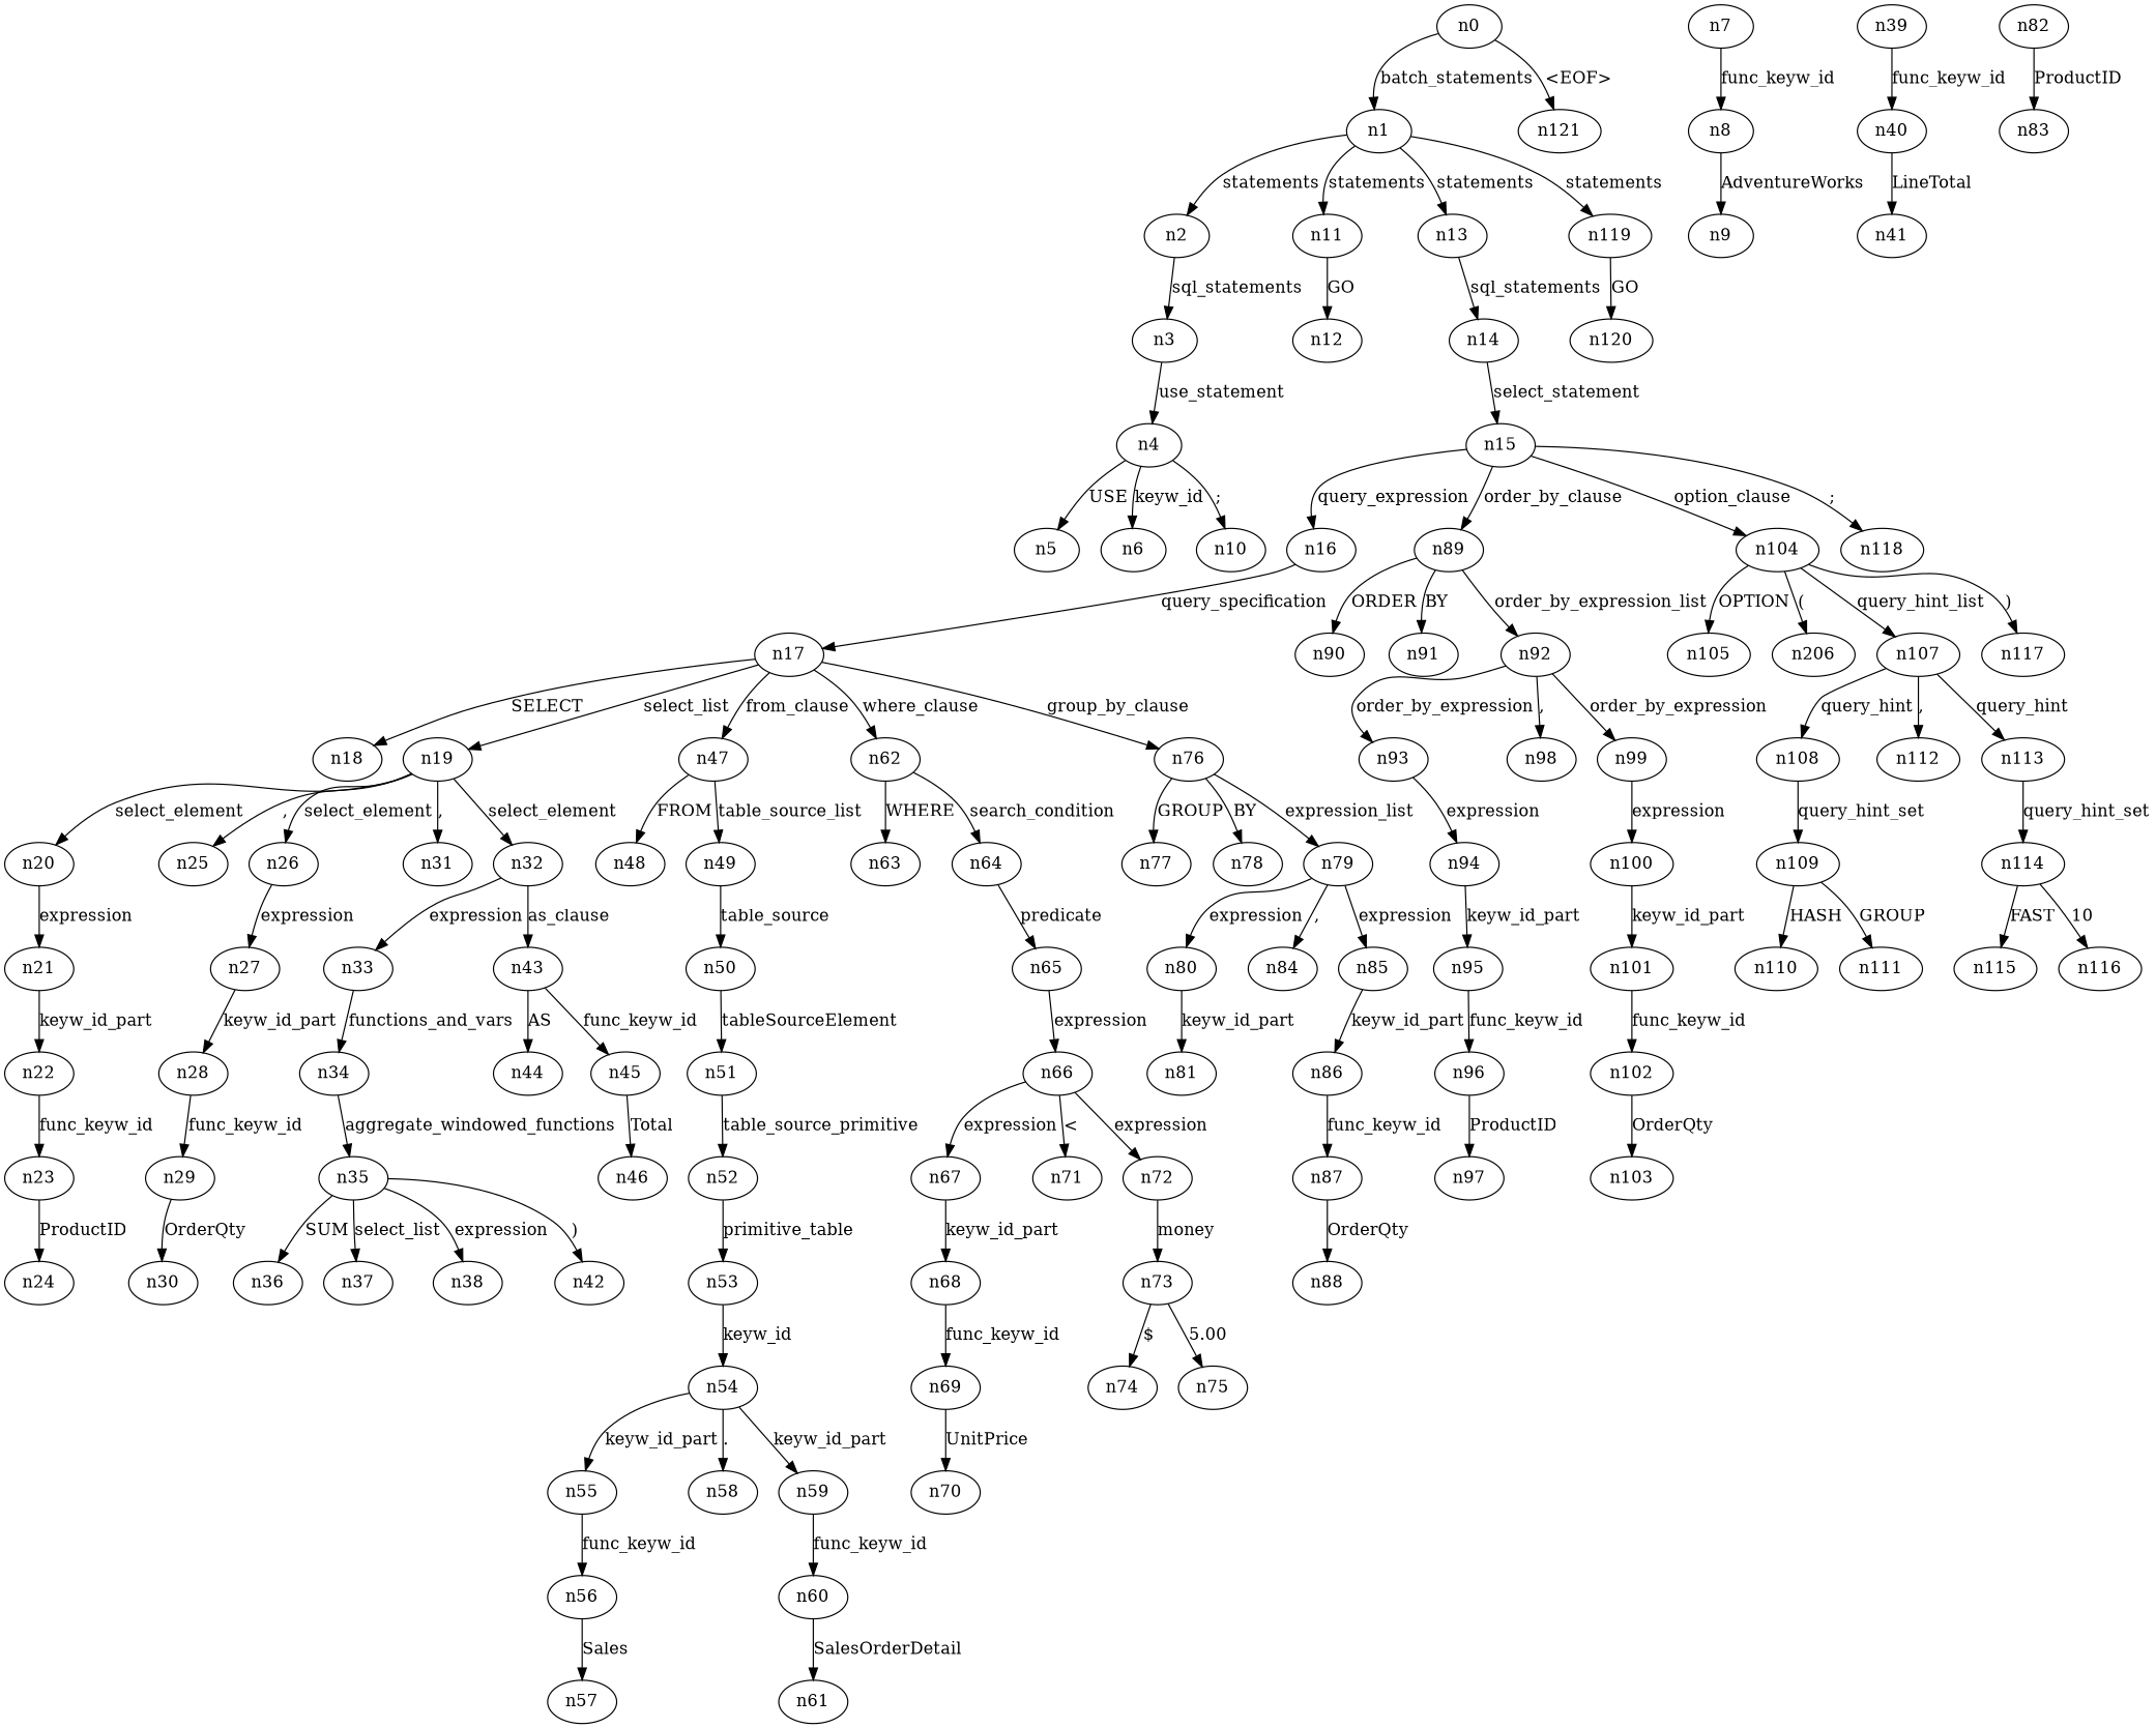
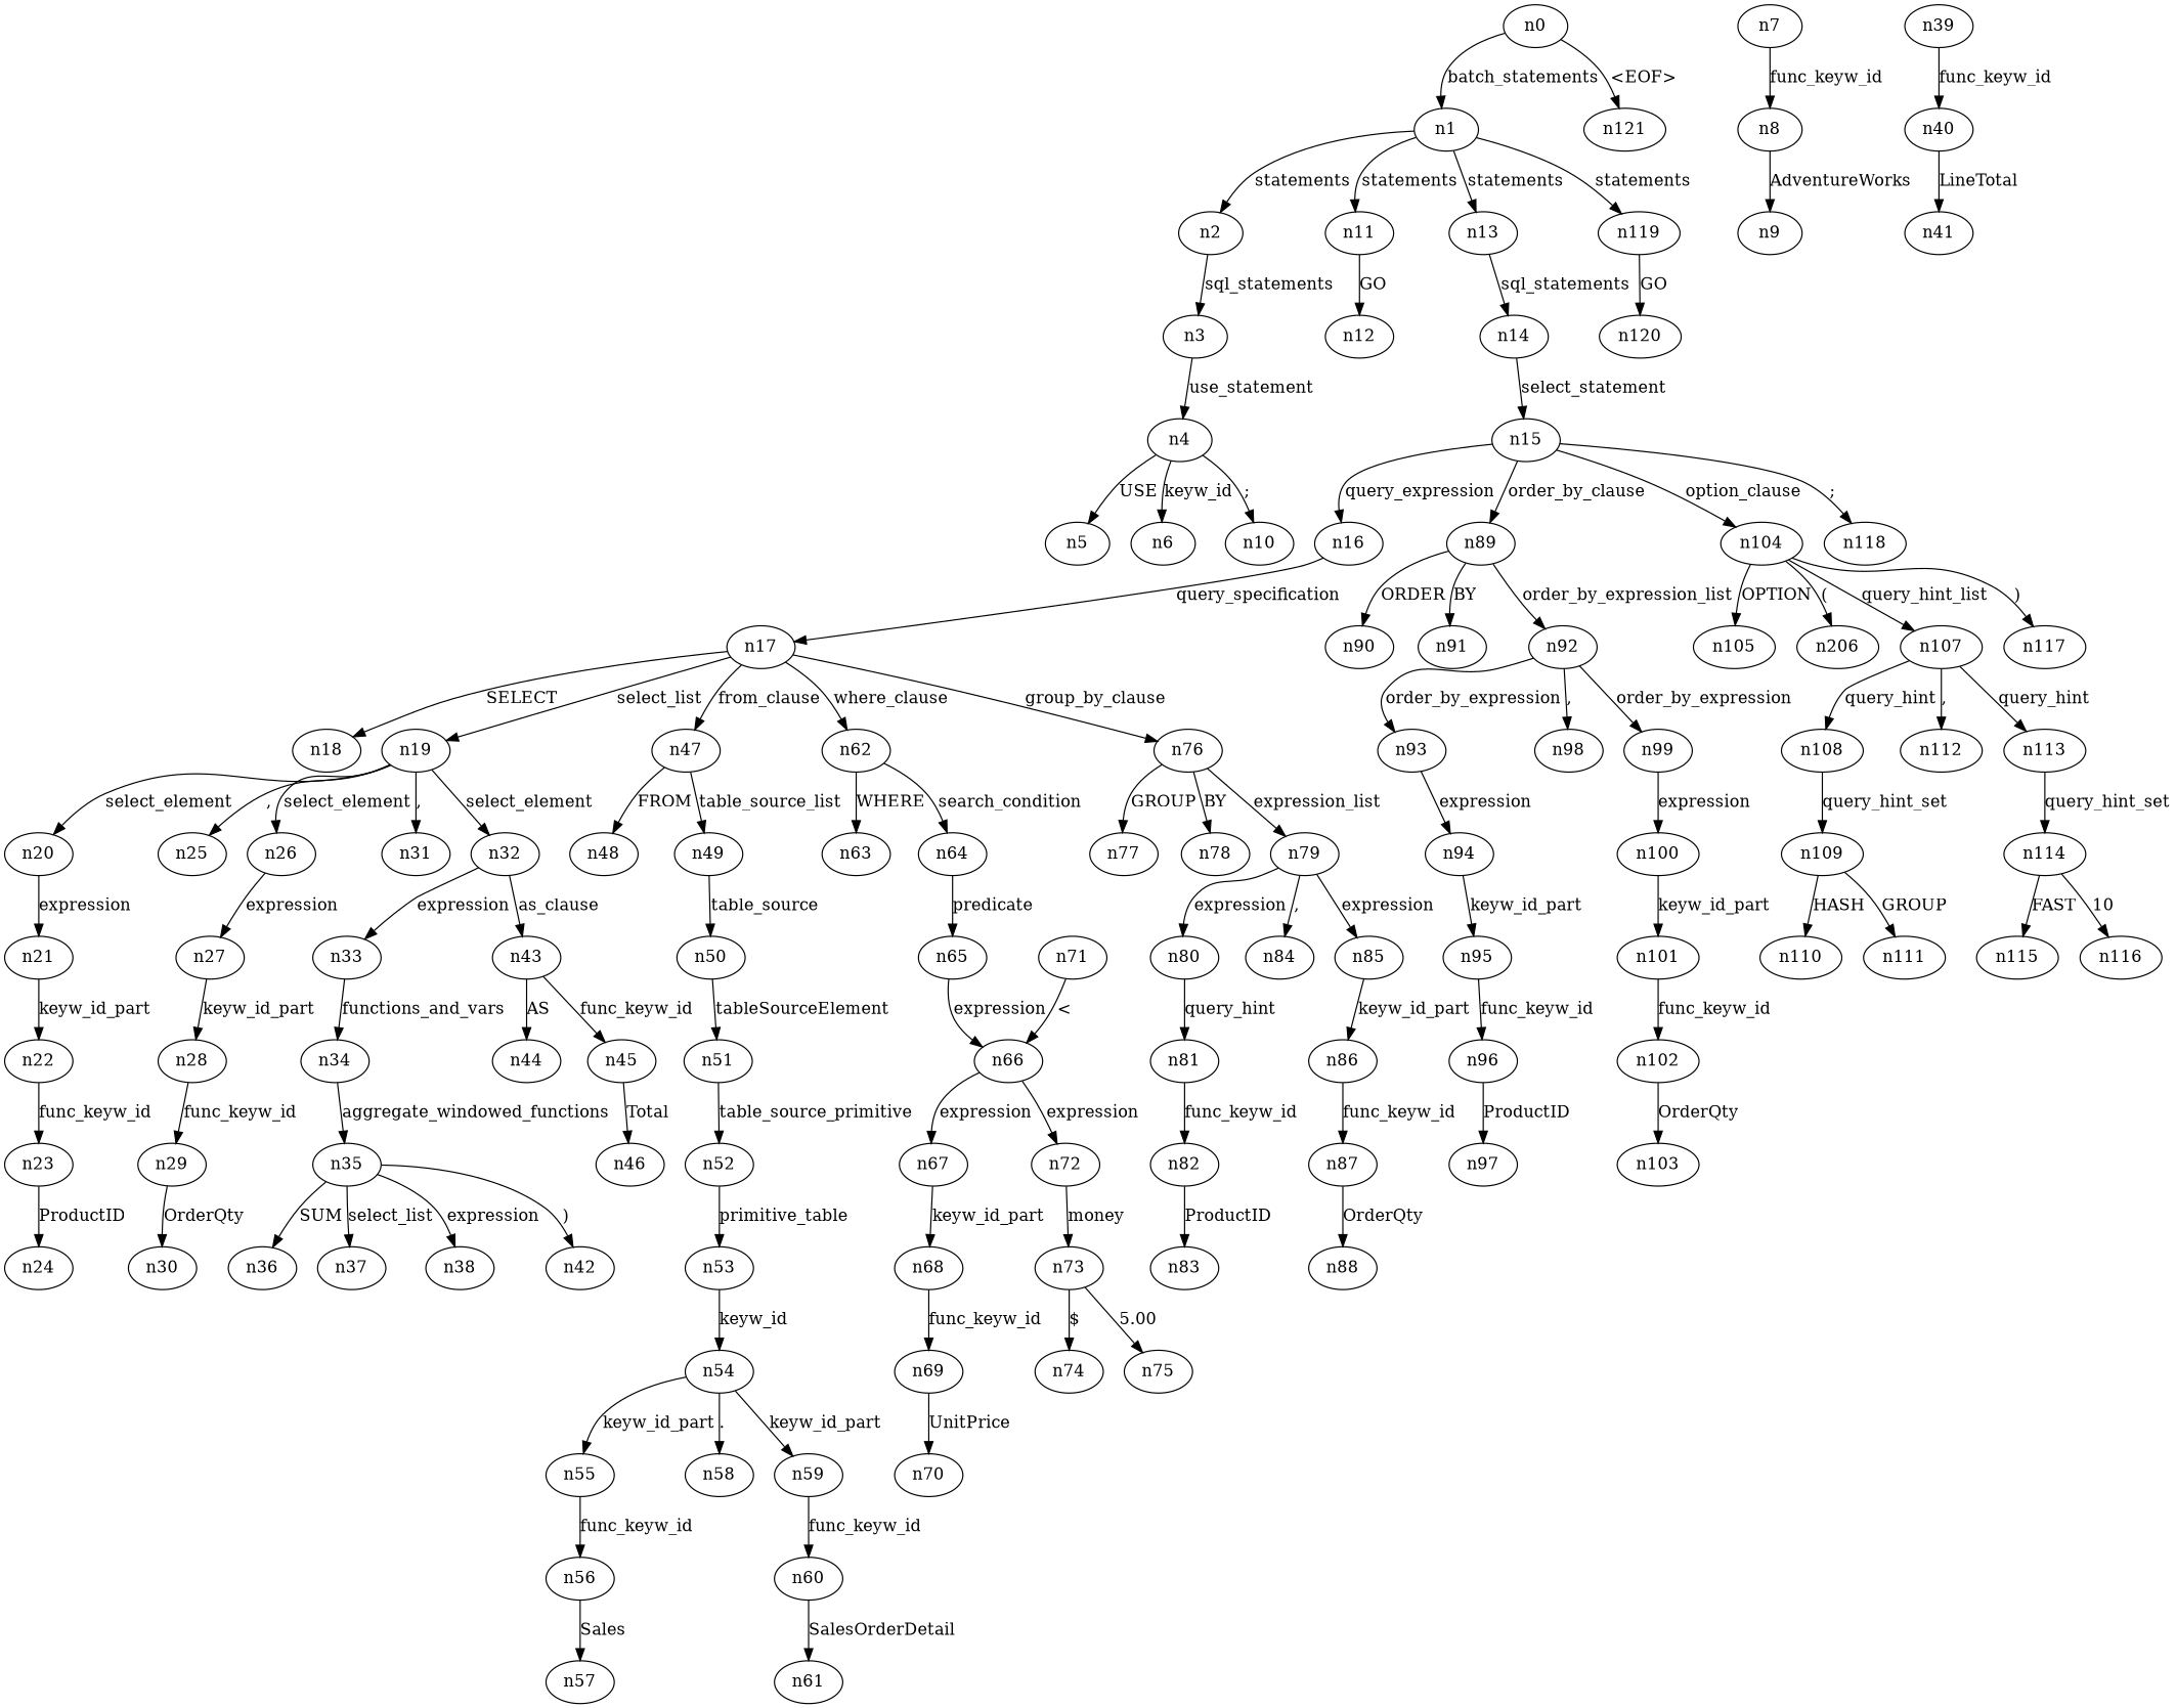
  digraph {
    n0
    n1
    n121
    n2
    n11
    n13
    n119
    n3
    n12
    n14
    n120
    n4
    n5
    n6
    n10
    n7
    n8
    n9
    n15
    n16
    n89
    n104
    n118
    n17
    n90
    n91
    n92
    n105
    n106 [label=n206]
    n107
    n117
    n18
    n19
    n47
    n62
    n76
    n20
    n25
    n26
    n31
    n32
    n48
    n49
    n63
    n64
    n77
    n78
    n79
    n21
    n27
    n33
    n43
    n22
    n23
    n24
    n28
    n29
    n30
    n34
    n44
    n45
    n35
    n36
    n37
    n38
    n42
    n39
    n40
    n41
    n46
    n50
    n51
    n52
    n53
    n54
    n55
    n58
    n59
    n56
    n60
    n57
    n61
    n65
    n66
    n67
    n71
    n72
    n68
    n73
    n69
    n70
    n74
    n75
    n80
    n84
    n85
    n81
    n86
    n82
    n83
    n87
    n88
    n93
    n98
    n99
    n94
    n100
    n95
    n96
    n97
    n101
    n102
    n103
    n108
    n112
    n113
    n109
    n114
    n110
    n111
    n115
    n116
    n0 -> n1 [label=batch_statements]
    n0 -> n121 [label="<EOF>"]
    n1 -> n2 [label=statements]
    n1 -> n11 [label=statements]
    n1 -> n13 [label=statements]
    n1 -> n119 [label=statements]
    n2 -> n3 [label=sql_statements]
    n11 -> n12 [label=GO]
    n13 -> n14 [label=sql_statements]
    n119 -> n120 [label=GO]
    n3 -> n4 [label=use_statement]
    n14 -> n15 [label=select_statement]
    n4 -> n5 [label=USE]
    n4 -> n6 [label=keyw_id]
    n4 -> n10 [label=";"]
    n7 -> n8 [label=func_keyw_id]
    n8 -> n9 [label=AdventureWorks]
    n15 -> n16 [label=query_expression]
    n15 -> n89 [label=order_by_clause]
    n15 -> n104 [label=option_clause]
    n15 -> n118 [label=";"]
    n16 -> n17 [label=query_specification]
    n89 -> n90 [label=ORDER]
    n89 -> n91 [label=BY]
    n89 -> n92 [label=order_by_expression_list]
    n104 -> n105 [label=OPTION]
    n104 -> n106 [label="("]
    n104 -> n107 [label=query_hint_list]
    n104 -> n117 [label=")"]
    n17 -> n18 [label=SELECT]
    n17 -> n19 [label=select_list]
    n17 -> n47 [label=from_clause]
    n17 -> n62 [label=where_clause]
    n17 -> n76 [label=group_by_clause]
    n92 -> n93 [label=order_by_expression]
    n92 -> n98 [label=","]
    n92 -> n99 [label=order_by_expression]
    n107 -> n108 [label=query_hint]
    n107 -> n112 [label=","]
    n107 -> n113 [label=query_hint]
    n19 -> n20 [label=select_element]
    n19 -> n25 [label=","]
    n19 -> n26 [label=select_element]
    n19 -> n31 [label=","]
    n19 -> n32 [label=select_element]
    n47 -> n48 [label=FROM]
    n47 -> n49 [label=table_source_list]
    n62 -> n63 [label=WHERE]
    n62 -> n64 [label=search_condition]
    n76 -> n77 [label=GROUP]
    n76 -> n78 [label=BY]
    n76 -> n79 [label=expression_list]
    n20 -> n21 [label=expression]
    n26 -> n27 [label=expression]
    n32 -> n33 [label=expression]
    n32 -> n43 [label=as_clause]
    n49 -> n50 [label=table_source]
    n64 -> n65 [label=predicate]
    n79 -> n80 [label=expression]
    n79 -> n84 [label=","]
    n79 -> n85 [label=expression]
    n21 -> n22 [label=keyw_id_part]
    n27 -> n28 [label=keyw_id_part]
    n33 -> n34 [label=functions_and_vars]
    n43 -> n44 [label=AS]
    n43 -> n45 [label=func_keyw_id]
    n22 -> n23 [label=func_keyw_id]
    n23 -> n24 [label=ProductID]
    n28 -> n29 [label=func_keyw_id]
    n29 -> n30 [label=OrderQty]
    n34 -> n35 [label=aggregate_windowed_functions]
    n45 -> n46 [label=Total]
    n35 -> n36 [label=SUM]
    n35 -> n37 [label=select_list]
    n35 -> n38 [label=expression]
    n35 -> n42 [label=")"]
    n39 -> n40 [label=func_keyw_id]
    n40 -> n41 [label=LineTotal]
    n50 -> n51 [label=tableSourceElement]
    n51 -> n52 [label=table_source_primitive]
    n52 -> n53 [label=primitive_table]
    n53 -> n54 [label=keyw_id]
    n54 -> n55 [label=keyw_id_part]
    n54 -> n58 [label="."]
    n54 -> n59 [label=keyw_id_part]
    n55 -> n56 [label=func_keyw_id]
    n59 -> n60 [label=func_keyw_id]
    n56 -> n57 [label=Sales]
    n60 -> n61 [label=SalesOrderDetail]
    n65 -> n66 [label=expression]
    n66 -> n67 [label=expression]
-   n66 -> n71 [label="<"]
+   n71 -> n66 [label="<"]
    n66 -> n72 [label=expression]
    n67 -> n68 [label=keyw_id_part]
    n72 -> n73 [label=money]
    n68 -> n69 [label=func_keyw_id]
    n73 -> n74 [label="$"]
    n73 -> n75 [label=5.00]
    n69 -> n70 [label=UnitPrice]
-   n80 -> n81 [label=keyw_id_part]
+   n80 -> n81 [label=query_hint]
    n85 -> n86 [label=keyw_id_part]
+   n81 -> n82 [label=func_keyw_id]
    n86 -> n87 [label=func_keyw_id]
    n82 -> n83 [label=ProductID]
    n87 -> n88 [label=OrderQty]
    n93 -> n94 [label=expression]
    n99 -> n100 [label=expression]
    n94 -> n95 [label=keyw_id_part]
    n100 -> n101 [label=keyw_id_part]
    n95 -> n96 [label=func_keyw_id]
    n96 -> n97 [label=ProductID]
    n101 -> n102 [label=func_keyw_id]
    n102 -> n103 [label=OrderQty]
    n108 -> n109 [label=query_hint_set]
    n113 -> n114 [label=query_hint_set]
    n109 -> n110 [label=HASH]
    n109 -> n111 [label=GROUP]
    n114 -> n115 [label=FAST]
    n114 -> n116 [label=10]
  }
